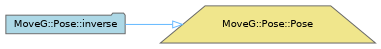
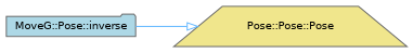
  digraph {
    rankdir=LR
    node [fontname=Helvetica fontsize=10 style=filled]
    n1 [color=gray40 fillcolor=lightblue fontcolor=black height=0.2 label="MoveG::Pose::inverse" shape=folder width=0.4]
-   n2 [color=grey40 fillcolor=khaki height=0.2 label="MoveG::Pose::Pose" shape=trapezium width=0.4]
+   n2 [color=grey40 fillcolor=khaki height=0.2 label="Pose::Pose::Pose" shape=trapezium width=0.4]
    n1 -> n2 [color=steelblue1 fontname=Helvetica fontsize=10 labelfontname=Helvetica labelfontsize=10 style=solid arrowhead=onormal]
  }
